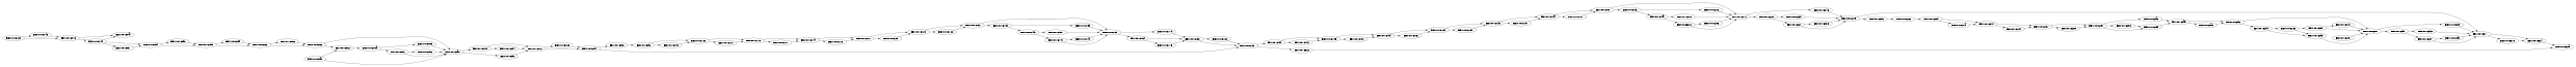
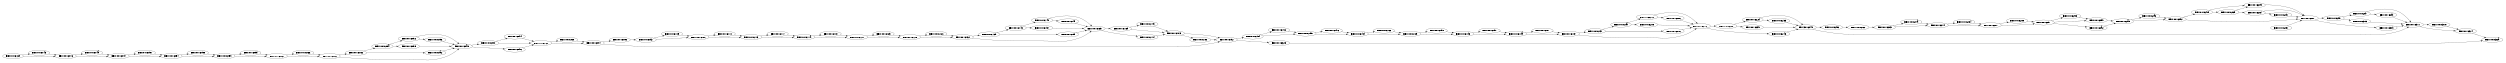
  digraph {
    rankdir=LR
    BB_1001602f
    BB_10016043
    BB_10016046
    BB_1001604a
    BB_1001604d
    BB_10016051
    BB_10016054
    BB_10016058
    BB_1001605b
    BB_1001605f
    BB_10016062
    BB_10016066
    BB_1001606c
    BB_10016082
    BB_100160a8
    BB_1001608a
    BB_100160a2
    BB_100160b0
    BB_100160bc
    BB_10016092
    BB_1001609e
    BB_100160b4
    BB_100160c2
    BB_10016096
    BB_100160ce
    BB_100160d4
    BB_100160ec
    BB_10016192
    BB_100160f2
    BB_1001619f
    BB_10016328
    BB_10016109
    BB_1001610c
    BB_100161b2
    BB_100161b5
    BB_1001632a
    BB_10016110
    BB_10016113
    BB_10016117
    BB_1001611a
    BB_1001611e
    BB_10016121
    BB_10016125
    BB_10016128
    BB_1001612c
    BB_10016132
    BB_1001613b
    BB_10016165
    BB_10016143
    BB_1001615f
    BB_1001616d
    BB_1001617d
    BB_1001614b
    BB_10016157
    BB_10016175
    BB_10016183
    BB_1001614f
    BB_1001618c
    BB_100161bc
    BB_100161bf
    BB_100161c6
    BB_100161c9
    BB_100161d0
    BB_100161d3
    BB_100161d7
    BB_100161da
    BB_100161e1
    BB_100161e7
    BB_100161f2
    BB_1001621c
    BB_100161fa
    BB_10016216
    BB_10016228
    BB_10016243
    n75 [label=BB_10066202]
    BB_1001620e
    BB_1001622f
    BB_1001623b
    n79 [label=BB_13016249]
    BB_10016206
    BB_10016233
    BB_1001625c
    BB_10016311
    BB_10016262
    BB_1001631e
    BB_10016324
    BB_1001626b
    BB_1001627a
    BB_1001627d
    BB_10016284
    BB_10016287
    BB_1001628e
    BB_10016291
    BB_10016298
    BB_1001629b
    BB_100162a2
    BB_100162a5
    BB_100162ac
    BB_100162b2
    BB_100162bd
    BB_100162e7
    BB_100162c5
    BB_100162d9
    BB_100162f0
    BB_1001630b
    BB_100162cd
    BB_100162e1
    BB_100162f7
    BB_10016303
    BB_100162d1
    BB_100162fb
    BB_1001602f -> BB_10016043
    BB_1001602f -> BB_10016046
    BB_10016043 -> BB_10016046
    BB_10016046 -> BB_1001604a
    BB_10016046 -> BB_1001604d
-   BB_1001604d -> BB_1001604a
+   BB_1001604a -> BB_1001604d
    BB_1001604d -> BB_10016051
    BB_1001604d -> BB_10016054
    BB_10016051 -> BB_10016054
    BB_10016054 -> BB_10016058
    BB_10016054 -> BB_1001605b
    BB_10016058 -> BB_1001605b
    BB_1001605b -> BB_1001605f
    BB_1001605b -> BB_10016062
    BB_1001605f -> BB_10016062
    BB_10016062 -> BB_10016066
    BB_10016062 -> BB_1001606c
    BB_10016066 -> BB_1001606c
    BB_1001606c -> BB_10016082
    BB_1001606c -> BB_100160a8
    BB_10016082 -> BB_1001608a
-   BB_100160a2 -> BB_10016082
+   BB_10016082 -> BB_100160a2
    BB_100160a8 -> BB_100160b0
    BB_100160a8 -> BB_100160bc
    BB_1001608a -> BB_10016092
    BB_1001608a -> BB_1001609e
    BB_100160a2 -> BB_100160a8
    BB_100160b0 -> BB_100160b4
    BB_100160b0 -> BB_100160c2
    BB_100160bc -> BB_100160c2
    BB_10016092 -> BB_100160a8
    BB_10016092 -> BB_10016096
    BB_1001609e -> BB_100160a8
    BB_100160b4 -> BB_100160c2
    BB_100160c2 -> BB_100160ce
    BB_100160c2 -> BB_100160d4
    BB_10016096 -> BB_100160a8
    BB_100160ce -> BB_100160d4
    BB_100160d4 -> BB_100160ec
    BB_100160d4 -> BB_10016192
    BB_100160ec -> BB_100160f2
    BB_10016192 -> BB_1001619f
    BB_10016192 -> BB_10016328
    BB_100160f2 -> BB_10016109
    BB_100160f2 -> BB_1001610c
    BB_1001619f -> BB_100161b2
    BB_1001619f -> BB_100161b5
    BB_10016328 -> BB_1001632a
    BB_10016109 -> BB_1001610c
    BB_1001610c -> BB_10016110
    BB_1001610c -> BB_10016113
    BB_100161b2 -> BB_100161b5
    BB_100161b5 -> BB_100161bc
    BB_100161b5 -> BB_100161bf
    BB_10016110 -> BB_10016113
    BB_10016113 -> BB_10016117
    BB_10016113 -> BB_1001611a
    BB_10016117 -> BB_1001611a
    BB_1001611a -> BB_1001611e
    BB_1001611a -> BB_10016121
    BB_1001611e -> BB_10016121
    BB_10016121 -> BB_10016125
    BB_10016121 -> BB_10016128
    BB_10016125 -> BB_10016128
    BB_10016128 -> BB_1001612c
    BB_10016128 -> BB_10016132
    BB_1001612c -> BB_10016132
    BB_10016132 -> BB_1001613b
    BB_10016132 -> BB_10016165
    BB_1001613b -> BB_10016143
    BB_1001613b -> BB_1001615f
    BB_10016165 -> BB_1001616d
    BB_10016165 -> BB_1001617d
    BB_10016143 -> BB_1001614b
    BB_10016143 -> BB_10016157
    BB_1001615f -> BB_10016165
    BB_1001616d -> BB_10016175
    BB_1001616d -> BB_10016183
    BB_1001617d -> BB_10016183
    BB_1001614b -> BB_10016165
    BB_1001614b -> BB_1001614f
    BB_10016157 -> BB_10016165
    BB_10016175 -> BB_10016183
    BB_10016183 -> BB_10016192
    BB_10016183 -> BB_1001618c
    BB_1001614f -> BB_10016165
    BB_1001618c -> BB_10016192
    BB_100161bc -> BB_100161bf
    BB_100161bf -> BB_100161c6
    BB_100161bf -> BB_100161c9
    BB_100161c6 -> BB_100161c9
    BB_100161c9 -> BB_100161d0
    BB_100161c9 -> BB_100161d3
    BB_100161d0 -> BB_100161d3
    BB_100161d3 -> BB_100161d7
    BB_100161d3 -> BB_100161da
    BB_100161d7 -> BB_100161da
    BB_100161da -> BB_100161e1
    BB_100161da -> BB_100161e7
    BB_100161e1 -> BB_100161e7
    BB_100161e7 -> BB_100161f2
    BB_100161e7 -> BB_1001621c
    BB_100161f2 -> BB_100161fa
    BB_100161f2 -> BB_10016216
    BB_1001621c -> BB_10016228
    BB_1001621c -> BB_10016243
    BB_100161fa -> n75
    BB_100161fa -> BB_1001620e
    BB_10016216 -> BB_1001621c
    BB_10016228 -> BB_1001622f
    BB_10016228 -> BB_1001623b
    BB_10016243 -> n79
    n75 -> BB_1001621c
    n75 -> BB_10016206
    BB_1001620e -> BB_1001621c
    BB_1001622f -> n79
    BB_1001622f -> BB_10016233
    BB_1001623b -> n79
    n79 -> BB_1001625c
    n79 -> BB_10016311
    BB_10016206 -> BB_1001621c
    BB_10016233 -> n79
    BB_1001625c -> BB_10016262
    BB_10016311 -> BB_1001631e
    BB_10016311 -> BB_10016324
    BB_10016262 -> BB_1001626b
    BB_1001631e -> BB_10016324
    BB_10016324 -> BB_1001632a
    BB_1001626b -> BB_1001627a
    BB_1001626b -> BB_1001627d
    BB_1001627a -> BB_1001627d
    BB_1001627d -> BB_10016284
    BB_1001627d -> BB_10016287
    BB_10016284 -> BB_10016287
    BB_10016287 -> BB_1001628e
    BB_10016287 -> BB_10016291
    BB_1001628e -> BB_10016291
    BB_10016291 -> BB_10016298
    BB_10016291 -> BB_1001629b
    BB_10016291 -> BB_100162a2
    BB_10016298 -> BB_1001629b
    BB_1001629b -> BB_100162a5
    BB_100162a2 -> BB_100162a5
    BB_100162a5 -> BB_100162ac
    BB_100162a5 -> BB_100162b2
    BB_100162ac -> BB_100162b2
    BB_100162b2 -> BB_100162bd
    BB_100162b2 -> BB_100162e7
    BB_100162bd -> BB_100162c5
    BB_100162bd -> BB_100162d9
    BB_100162e7 -> BB_100162f0
    BB_100162e7 -> BB_1001630b
    BB_100162c5 -> BB_100162d9
    BB_100162c5 -> BB_100162cd
    BB_100162d9 -> BB_100162e7
    BB_100162f0 -> BB_100162f7
    BB_100162f0 -> BB_10016303
    BB_1001630b -> BB_10016311
    BB_100162cd -> BB_100162e7
    BB_100162cd -> BB_100162d1
    BB_100162e1 -> BB_100162e7
    BB_100162f7 -> BB_10016311
    BB_100162f7 -> BB_100162fb
    BB_10016303 -> BB_10016311
    BB_100162d1 -> BB_100162e7
    BB_100162fb -> BB_10016311
  }
